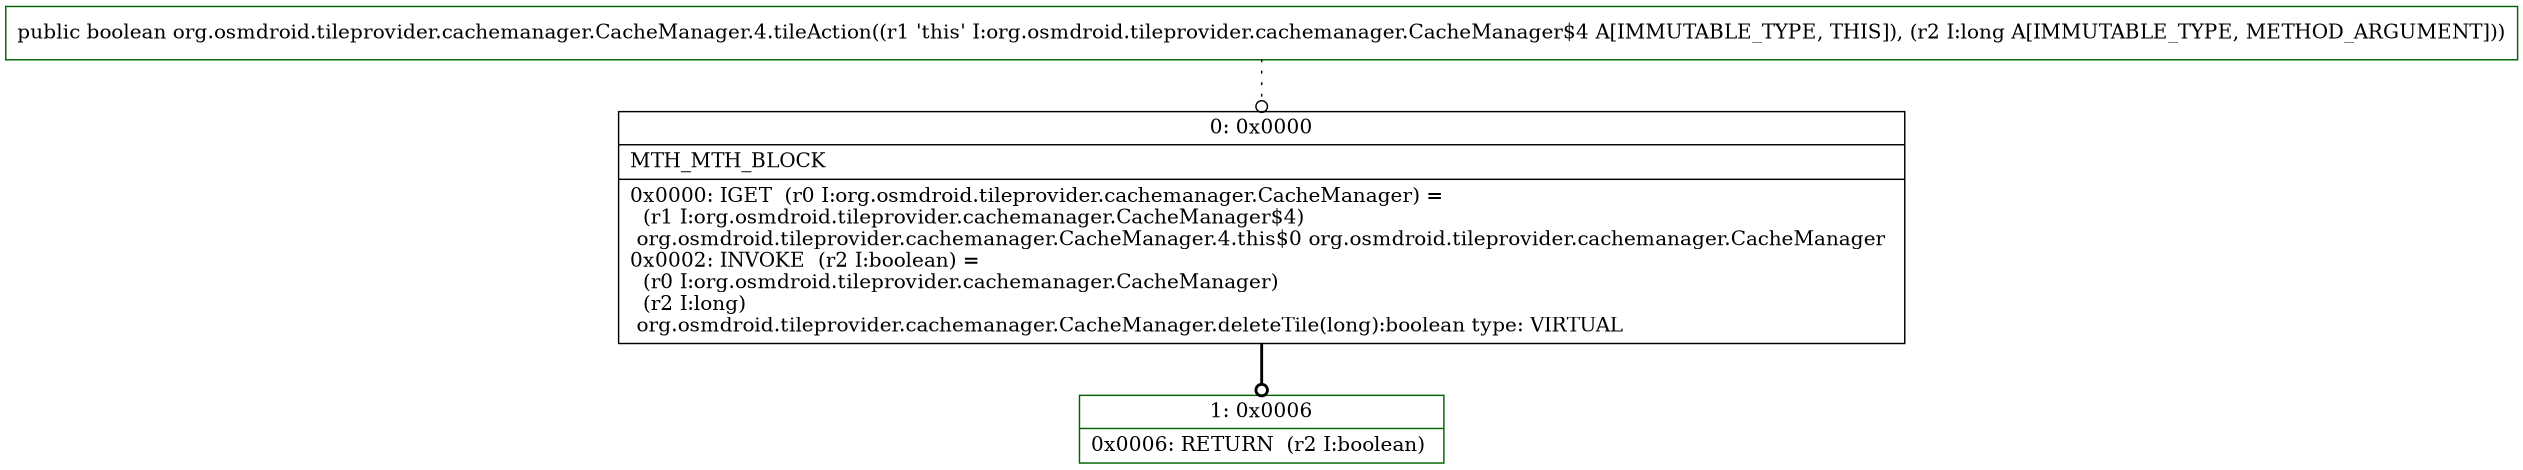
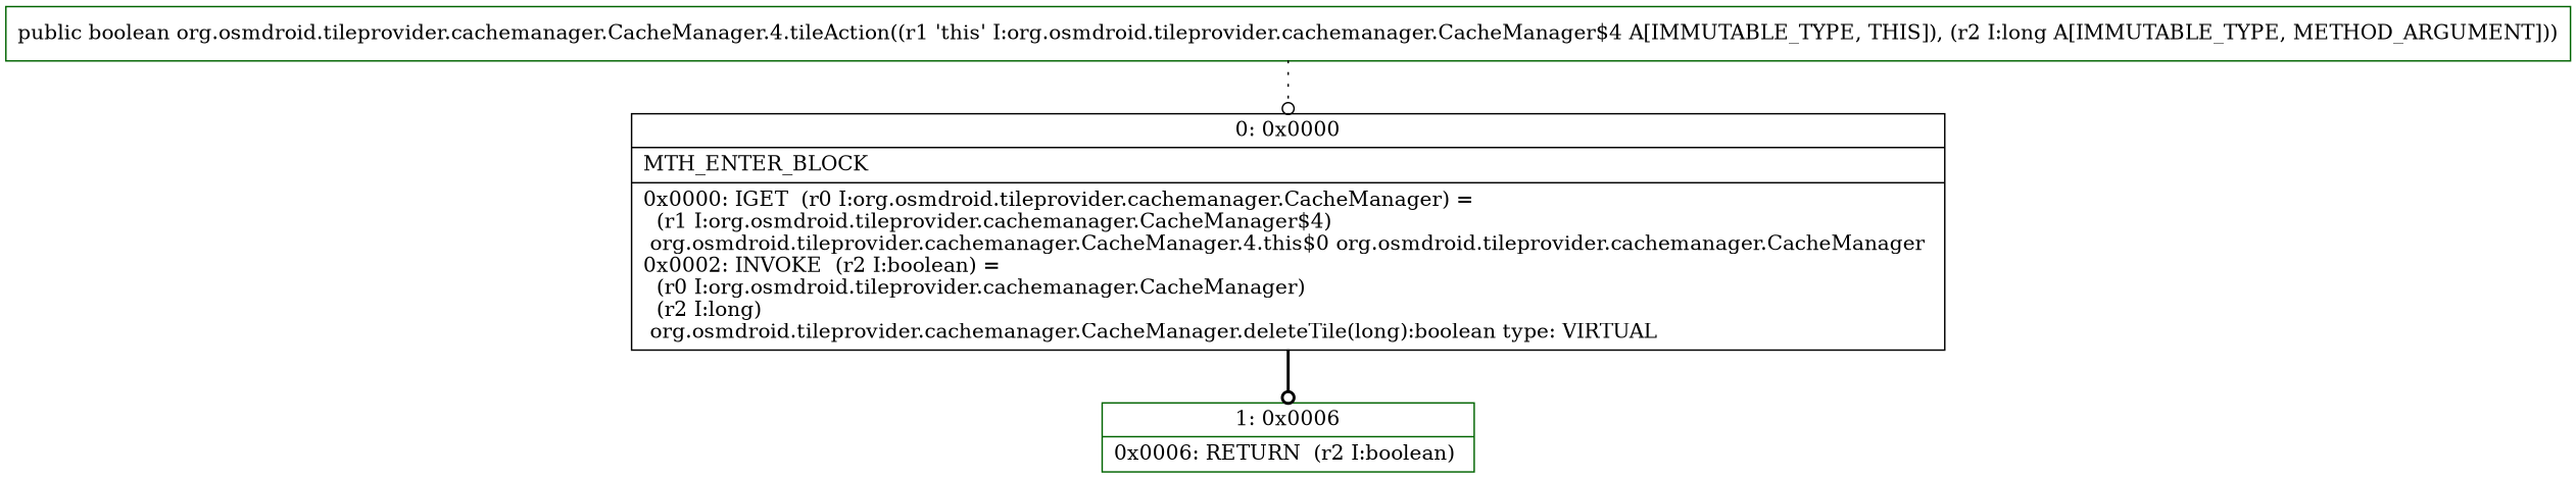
  digraph {
    node [shape=record color=darkgreen]
    edge [arrowhead=odot]
-   n1 [label="{0\:\ 0x0000|MTH_MTH_BLOCK\l|0x0000: IGET  (r0 I:org.osmdroid.tileprovider.cachemanager.CacheManager) = \l  (r1 I:org.osmdroid.tileprovider.cachemanager.CacheManager$4)\l org.osmdroid.tileprovider.cachemanager.CacheManager.4.this$0 org.osmdroid.tileprovider.cachemanager.CacheManager \l0x0002: INVOKE  (r2 I:boolean) = \l  (r0 I:org.osmdroid.tileprovider.cachemanager.CacheManager)\l  (r2 I:long)\l org.osmdroid.tileprovider.cachemanager.CacheManager.deleteTile(long):boolean type: VIRTUAL \l}" color=black]
+   n1 [label="{0\:\ 0x0000|MTH_ENTER_BLOCK\l|0x0000: IGET  (r0 I:org.osmdroid.tileprovider.cachemanager.CacheManager) = \l  (r1 I:org.osmdroid.tileprovider.cachemanager.CacheManager$4)\l org.osmdroid.tileprovider.cachemanager.CacheManager.4.this$0 org.osmdroid.tileprovider.cachemanager.CacheManager \l0x0002: INVOKE  (r2 I:boolean) = \l  (r0 I:org.osmdroid.tileprovider.cachemanager.CacheManager)\l  (r2 I:long)\l org.osmdroid.tileprovider.cachemanager.CacheManager.deleteTile(long):boolean type: VIRTUAL \l}" color=black]
    n2 [label="{1\:\ 0x0006|0x0006: RETURN  (r2 I:boolean) \l}"]
    n3 [label="{public boolean org.osmdroid.tileprovider.cachemanager.CacheManager.4.tileAction((r1 'this' I:org.osmdroid.tileprovider.cachemanager.CacheManager$4 A[IMMUTABLE_TYPE, THIS]), (r2 I:long A[IMMUTABLE_TYPE, METHOD_ARGUMENT])) }"]
    n1 -> n2 [style=bold]
    n3 -> n1 [style=dotted]
  }
